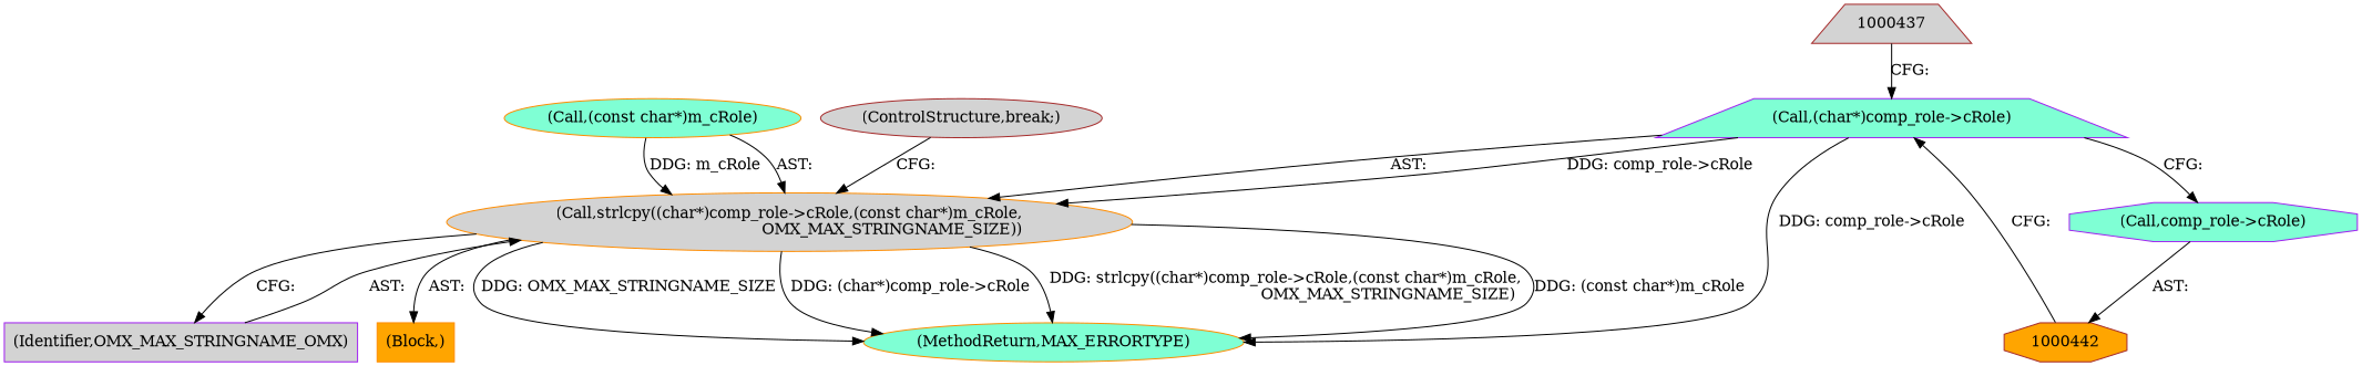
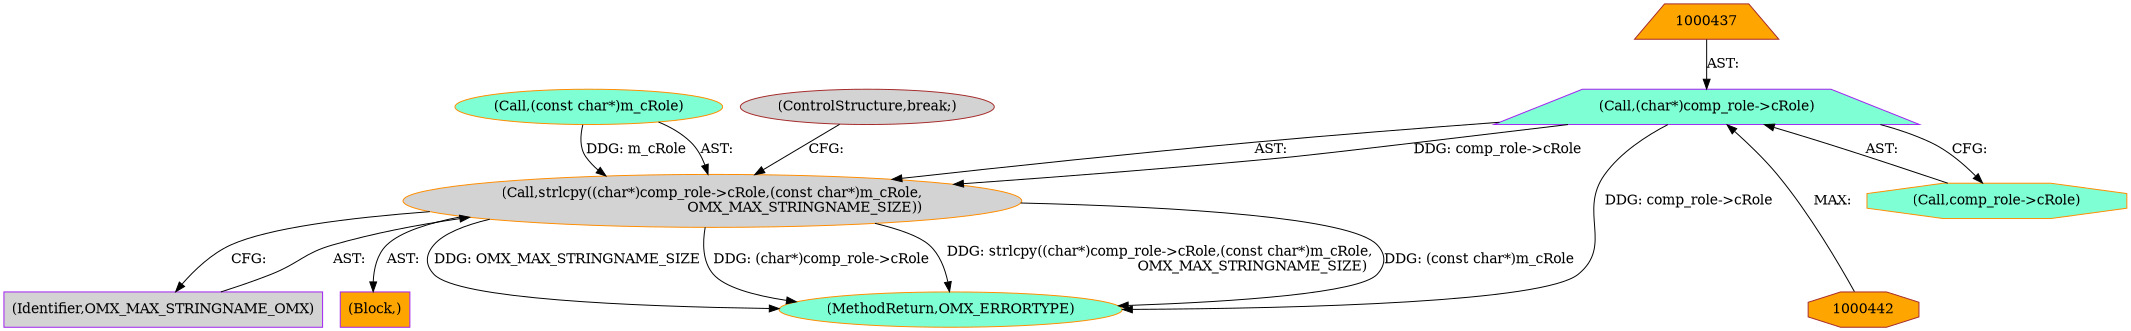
  digraph {
    node [color=purple fillcolor=aquamarine shape=ellipse style=filled]
    n1 [label="(Call,(char*)comp_role->cRole)" shape=trapezium]
    n2 [color=darkorange fillcolor=lightgrey label="(Call,strlcpy((char*)comp_role->cRole,(const char*)m_cRole,\n                                          OMX_MAX_STRINGNAME_SIZE))"]
-   n3 [label="(Call,comp_role->cRole)" shape=octagon]
-   n4 [color=darkorange label="(MethodReturn,MAX_ERRORTYPE)"]
+   n3 [color=darkorange label="(Call,comp_role->cRole)" shape=octagon]
+   n4 [color=darkorange label="(MethodReturn,OMX_ERRORTYPE)"]
    n5 [fillcolor=lightgrey label="(Identifier,OMX_MAX_STRINGNAME_OMX)" shape=box]
-   n6 [color=darkorange fillcolor=orange label="(Block,)" shape=box]
+   n6 [fillcolor=orange label="(Block,)" shape=box]
    n7 [color=darkorange label="(Call,(const char*)m_cRole)"]
    n8 [color=brown fillcolor=lightgrey label="(ControlStructure,break;)"]
-   1000437 [color=brown fillcolor=lightgrey shape=trapezium]
+   1000437 [color=brown fillcolor=orange shape=trapezium]
    1000442 [color=brown fillcolor=orange shape=octagon]
    n1 -> n2 [label="AST: "]
    n1 -> n2 [label="DDG: comp_role->cRole"]
    n1 -> n3 [label="CFG: "]
    n1 -> n4 [label="DDG: comp_role->cRole"]
    n2 -> n4 [label="DDG: (char*)comp_role->cRole"]
    n2 -> n4 [label="DDG: strlcpy((char*)comp_role->cRole,(const char*)m_cRole,\n                                          OMX_MAX_STRINGNAME_SIZE)"]
    n2 -> n4 [label="DDG: (const char*)m_cRole"]
    n2 -> n4 [label="DDG: OMX_MAX_STRINGNAME_SIZE"]
    n2 -> n5 [label="CFG: "]
    n2 -> n6 [label="AST: "]
-   n3 -> 1000442 [label="AST: "]
+   n3 -> n1 [label="AST: "]
    n5 -> n2 [label="AST: "]
    n7 -> n2 [label="AST: "]
    n7 -> n2 [label="DDG: m_cRole"]
    n8 -> n2 [label="CFG: "]
-   1000437 -> n1 [label="CFG: "]
-   1000442 -> n1 [label="CFG: "]
+   1000437 -> n1 [label="AST: "]
+   1000442 -> n1 [label="MAX: "]
  }
